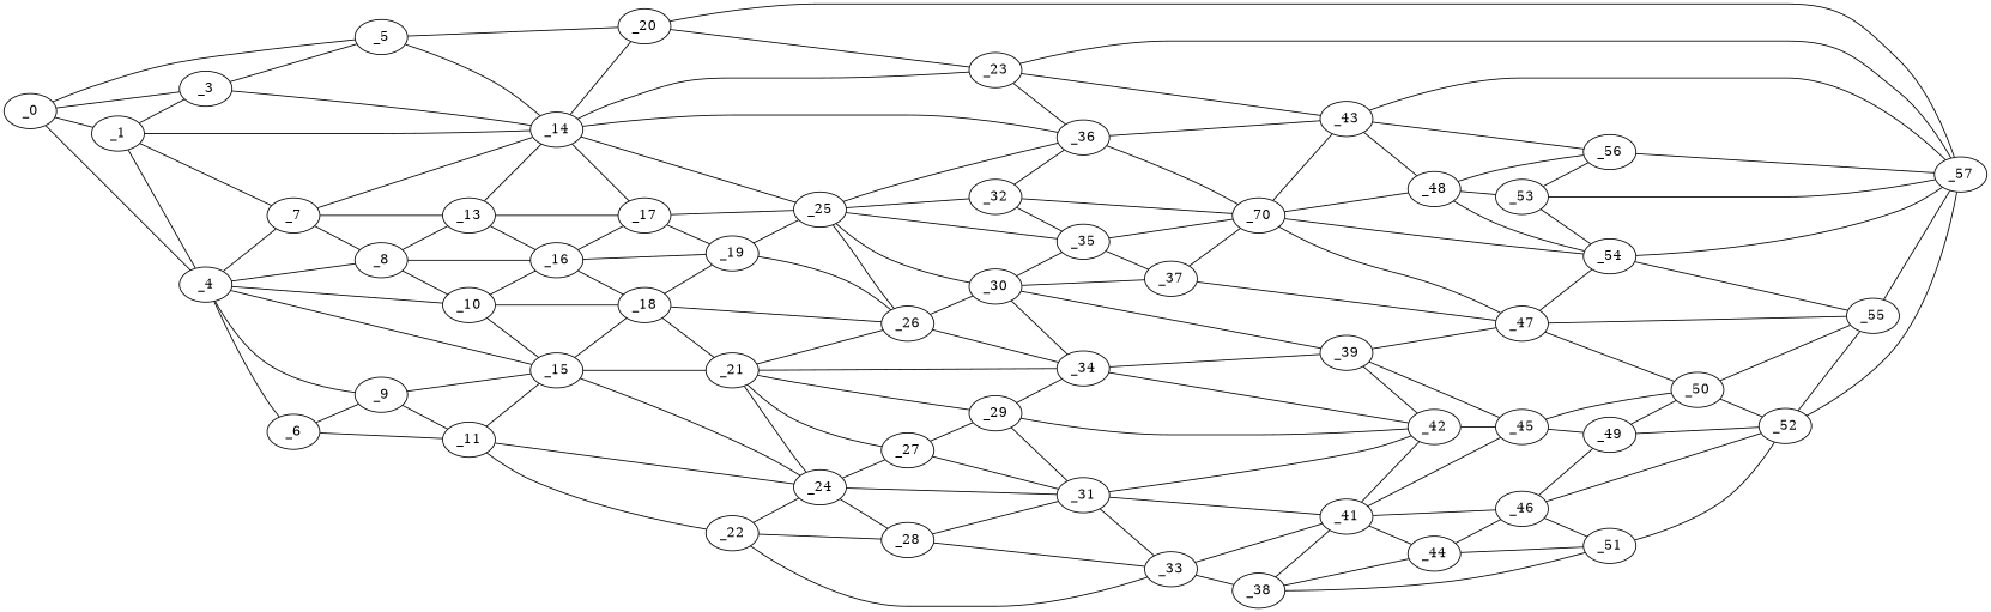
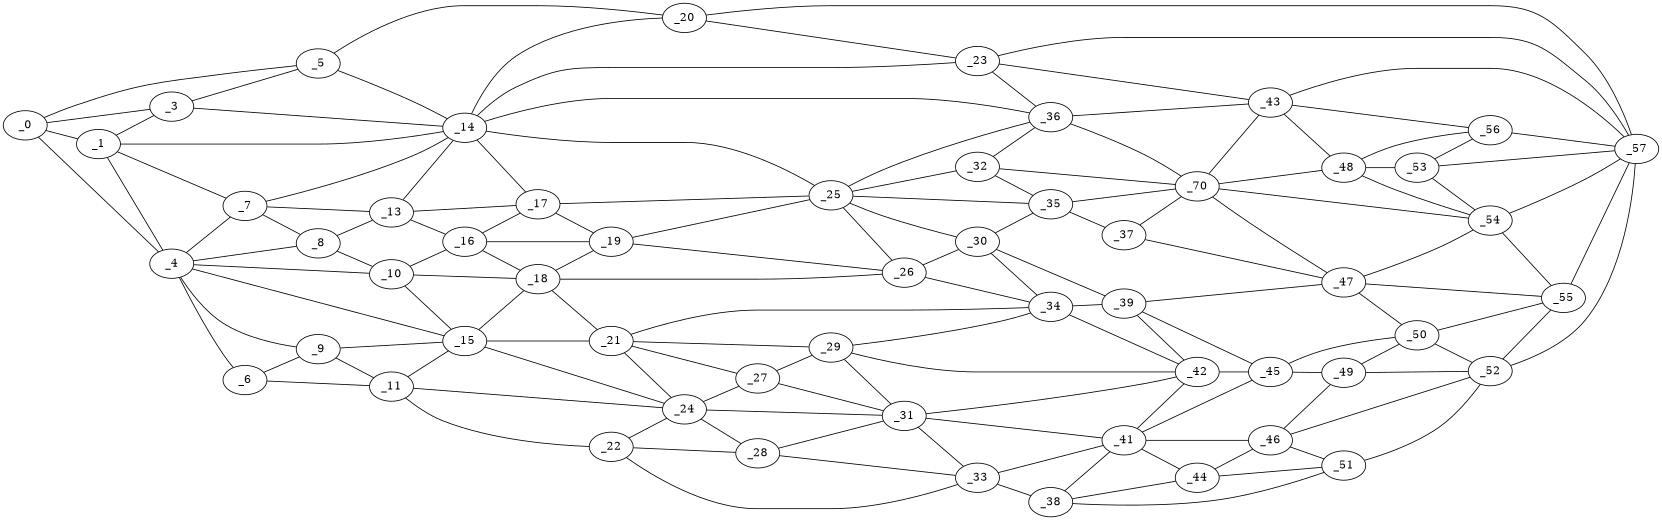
  graph {
    rankdir=LR
    node [x=122 y=117]
    edge [valence=2]
    _0 [x=31 y=36]
    _1 [x=35 y=41]
    _3 [x=38 y=32]
    _4 [x=39 y=84]
    _5 [x=40 y=25]
    _7 [x=48 y=53]
    _14 [x=60 y=40]
    _6 [x=43 y=104]
    _8 [x=49 y=72]
    _9 [x=49 y=99]
    _10 [x=56 y=76]
    _15 [x=61 y=91]
    _20 [x=74 y=7]
    _13 [x=59 y=55]
    _17 [x=70 y=59]
    _23 [x=80 y=11]
    _25 [x=83 y=58]
    _36 [x=96 y=40]
    _57 [x=126 y=21]
    _11 [x=58 y=105]
    _16 [x=63 y=70]
    _18 [x=70 y=80]
    _24 [x=81 y=98]
    _21 [x=76 y=86]
    _19 [x=72 y=67]
    _43 [x=107 y=37]
    _26 [x=84 y=72]
    _30 [x=91 y=70]
    _32 [x=92 y=53]
    _35 [x=95 y=58]
    n31 [label=_70 x=104 y=56]
    _22 [x=77]
    _28 [x=85 y=110]
    _27 [x=84 y=96]
    _31 [x=91 y=101]
    _29 [x=90 y=94]
    _34 [x=94 y=88]
    _33 [x=92]
    _41 [x=104 y=105]
    _38 [x=101]
    _42 [x=106 y=90]
    _48 [x=118 y=38]
    _56 [x=124 y=27]
    _39 [x=103 y=82]
    _37 [x=100 y=67]
    _47 [x=115 y=66]
    _54 [y=56]
    _45 [x=111 y=92]
    _44 [x=109 y=107]
    _46 [x=114 y=103]
    _51 [x=120 y=112]
    _53 [y=37]
    _50 [x=120 y=86]
    _49 [x=119 y=94]
    _55 [y=69]
    _52 [x=121 y=100]
    _0 -- _1 [valence=1]
    _0 -- _3
    _0 -- _4 [valence=1]
    _0 -- _5
    _1 -- _3 [valence=1]
    _1 -- _4
    _1 -- _7
    _1 -- _14 [valence=1]
    _3 -- _5 [valence=1]
    _3 -- _14
    _4 -- _7
    _4 -- _6 [valence=1]
    _4 -- _8 [valence=1]
    _4 -- _9
    _4 -- _10
    _4 -- _15 [valence=1]
    _5 -- _14
    _5 -- _20 [valence=1]
    _7 -- _14
    _7 -- _8
    _7 -- _13 [valence=1]
    _14 -- _20
    _14 -- _17
    _14 -- _23 [valence=1]
    _14 -- _25
    _14 -- _36
    _6 -- _9
    _6 -- _11
    _8 -- _10
    _8 -- _13 [valence=1]
-   _8 -- _16 [valence=1]
    _9 -- _15 [valence=1]
    _9 -- _11 [valence=1]
    _10 -- _15
    _10 -- _16
    _10 -- _18 [valence=1]
    _15 -- _18
    _15 -- _24 [valence=1]
    _15 -- _21
    _20 -- _23
    _20 -- _57 [valence=1]
    _13 -- _14
    _13 -- _17 [valence=1]
    _13 -- _16
    _17 -- _25
    _17 -- _19
    _23 -- _36
    _23 -- _57
    _23 -- _43
    _25 -- _36 [valence=1]
    _25 -- _26 [valence=1]
    _25 -- _30
    _25 -- _32
    _25 -- _35
    _36 -- _43 [valence=1]
    _36 -- n31
    _11 -- _15
    _11 -- _24 [valence=1]
    _11 -- _22
    _16 -- _17
    _16 -- _18
    _16 -- _19 [valence=1]
    _18 -- _21 [valence=1]
    _18 -- _19
    _18 -- _26
    _24 -- _28 [valence=1]
    _24 -- _27 [valence=1]
    _24 -- _31
    _21 -- _24 [valence=1]
-   _21 -- _26
    _21 -- _27 [valence=1]
    _21 -- _29
    _21 -- _34
    _19 -- _25
    _19 -- _26
    _43 -- _57 [valence=1]
    _43 -- _48
    _43 -- _56
    _26 -- _30
    _26 -- _34 [valence=1]
    _30 -- _35 [valence=1]
    _30 -- _34 [valence=1]
    _30 -- _39
-   _30 -- _37
    _32 -- _36
    _32 -- _35
    _32 -- n31
    _35 -- n31
    _35 -- _37
    n31 -- _43
    n31 -- _48
    n31 -- _47
    n31 -- _54
    _22 -- _24
    _22 -- _28
    _22 -- _33 [valence=1]
    _28 -- _31 [valence=1]
    _28 -- _33
    _27 -- _31
    _27 -- _29
    _31 -- _33
    _31 -- _41
    _31 -- _42
    _29 -- _31
    _29 -- _34 [valence=1]
    _29 -- _42
    _34 -- _42 [valence=1]
    _34 -- _39
    _33 -- _41
    _33 -- _38 [valence=1]
    _41 -- _42 [valence=1]
    _41 -- _45
    _41 -- _44 [valence=1]
    _41 -- _46 [valence=1]
    _38 -- _41
    _38 -- _44 [valence=1]
    _38 -- _51 [valence=1]
    _42 -- _45
    _48 -- _56
    _48 -- _54
    _48 -- _53 [valence=1]
    _56 -- _57
    _39 -- _42
    _39 -- _47 [valence=1]
    _39 -- _45 [valence=1]
    _37 -- n31
    _37 -- _47
    _47 -- _54
    _47 -- _50
    _47 -- _55 [valence=1]
    _54 -- _57
    _54 -- _55 [valence=1]
    _45 -- _50
    _45 -- _49 [valence=1]
    _44 -- _46
    _44 -- _51
    _46 -- _51 [valence=1]
    _46 -- _49
    _46 -- _52
    _51 -- _52 [valence=1]
    _53 -- _57
    _53 -- _56
    _53 -- _54 [valence=1]
    _50 -- _55 [valence=1]
    _50 -- _52
    _49 -- _50 [valence=1]
    _49 -- _52
    _55 -- _57
    _52 -- _57 [valence=1]
    _52 -- _55
  }
